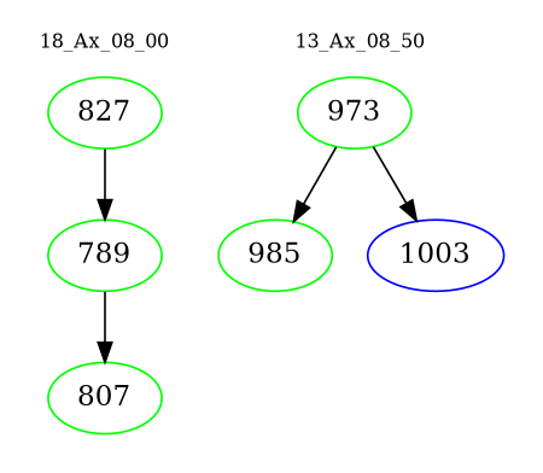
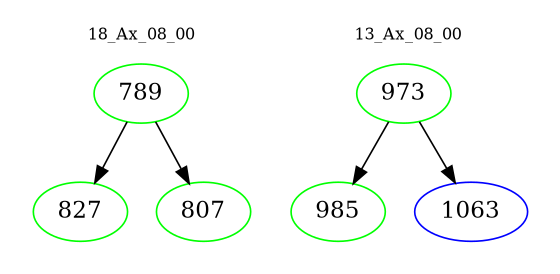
  digraph {
    node [color=green]
    edge [color=black]
    n1 [label=789]
    n2 [label=827]
    n3 [label=807]
    n4 [label=973]
    n5 [label=985]
-   n6 [color=blue label=1003]
+   n6 [color=blue label=1063]
    subgraph cluster_1 {
      color=white
      fontsize=10
      label="18_Ax_08_00"
      n1
      n2
      n3
    }
    subgraph cluster_2 {
      color=white
      fontsize=10
-     label="13_Ax_08_50"
+     label="13_Ax_08_00"
      n4
      n5
      n6
    }
-   n2 -> n1
+   n1 -> n2
    n1 -> n3
    n4 -> n5
    n4 -> n6
  }
